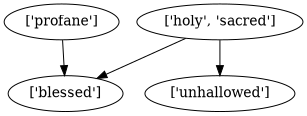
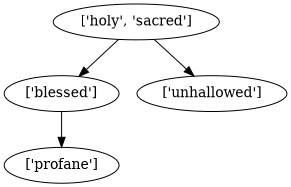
  strict digraph {
    "['holy', 'sacred']"
    "['blessed']"
    "['unhallowed']"
    "['profane']"
    "['holy', 'sacred']" -> "['blessed']"
    "['holy', 'sacred']" -> "['unhallowed']"
-   "['profane']" -> "['blessed']"
+   "['blessed']" -> "['profane']"
  }
